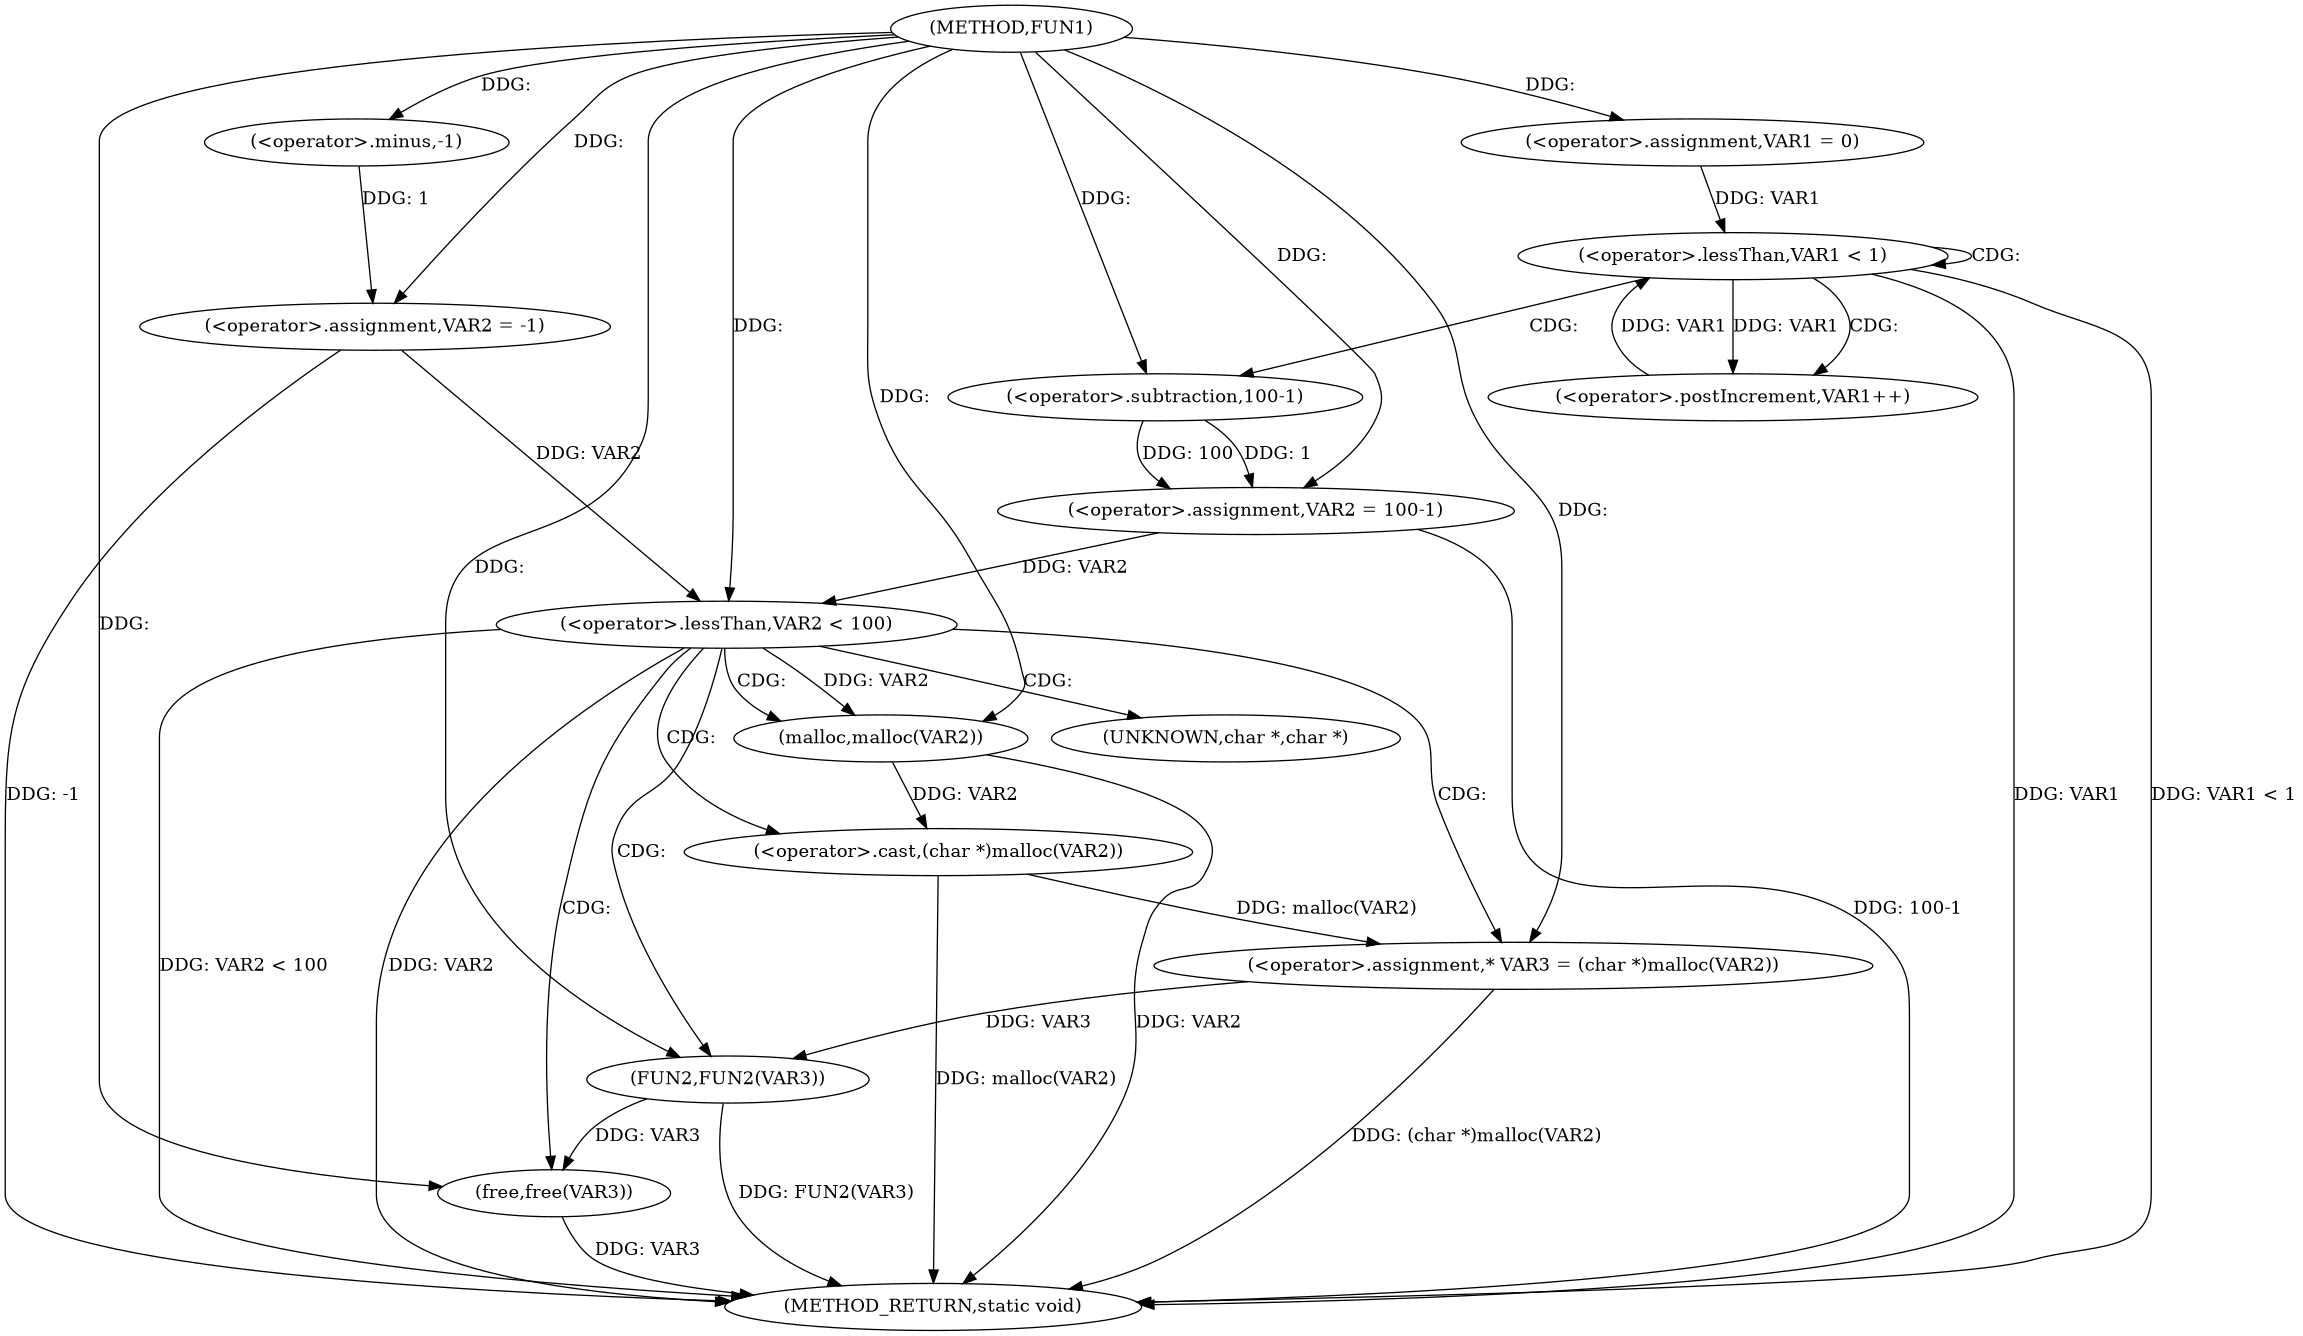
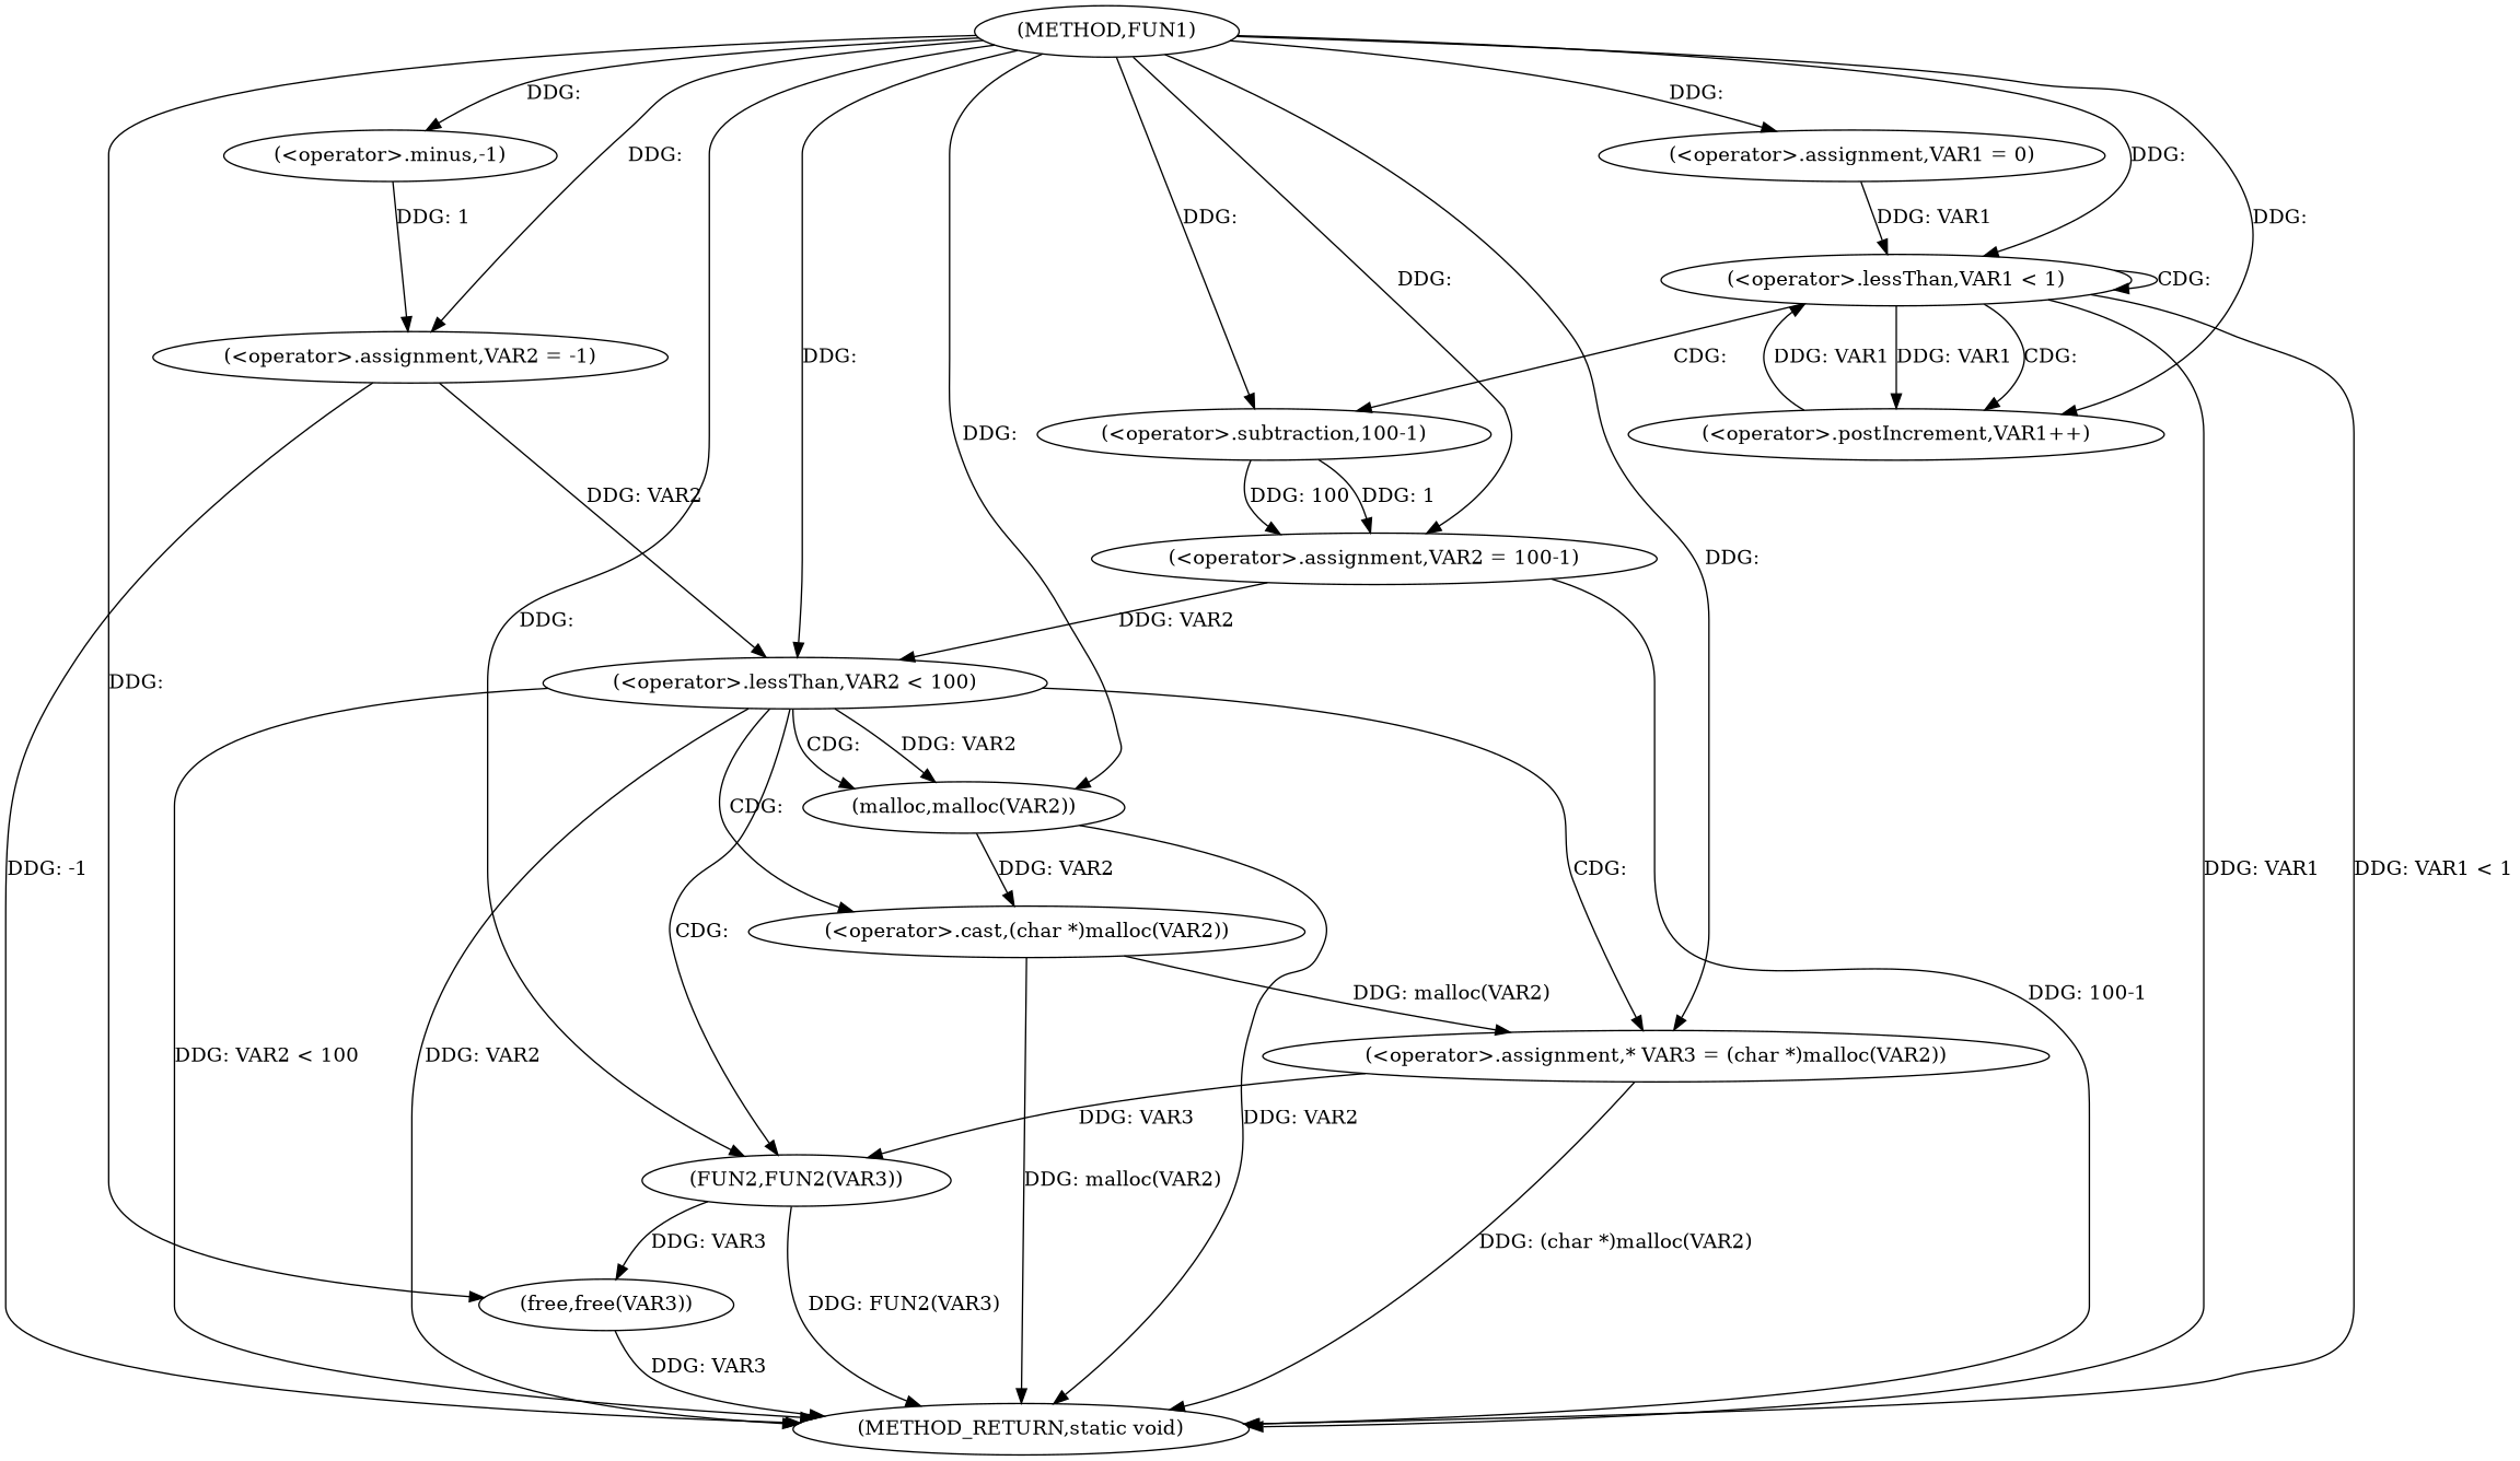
  digraph {
    n1 [label="(METHOD,FUN1)"]
    n2 [label="(<operator>.assignment,VAR2 = -1)"]
    n3 [label="(<operator>.minus,-1)"]
    n4 [label="(<operator>.assignment,VAR1 = 0)"]
    n5 [label="(<operator>.lessThan,VAR1 < 1)"]
    n6 [label="(<operator>.postIncrement,VAR1++)"]
    n7 [label="(<operator>.assignment,VAR2 = 100-1)"]
    n8 [label="(<operator>.subtraction,100-1)"]
    n9 [label="(<operator>.lessThan,VAR2 < 100)"]
    n10 [label="(<operator>.assignment,* VAR3 = (char *)malloc(VAR2))"]
    n11 [label="(malloc,malloc(VAR2))"]
    n12 [label="(FUN2,FUN2(VAR3))"]
    n13 [label="(free,free(VAR3))"]
    n14 [label="(METHOD_RETURN,static void)"]
    n15 [label="(<operator>.cast,(char *)malloc(VAR2))"]
-   n16 [label="(UNKNOWN,char *,char *)"]
    n1 -> n2 [label="DDG: "]
    n1 -> n3 [label="DDG: "]
    n1 -> n4 [label="DDG: "]
+   n1 -> n5 [label="DDG: "]
+   n1 -> n6 [label="DDG: "]
    n1 -> n7 [label="DDG: "]
    n1 -> n8 [label="DDG: "]
    n1 -> n9 [label="DDG: "]
    n1 -> n10 [label="DDG: "]
    n1 -> n11 [label="DDG: "]
    n1 -> n12 [label="DDG: "]
    n1 -> n13 [label="DDG: "]
    n2 -> n9 [label="DDG: VAR2"]
    n2 -> n14 [label="DDG: -1"]
    n3 -> n2 [label="DDG: 1"]
    n4 -> n5 [label="DDG: VAR1"]
    n5 -> n5 [label="CDG: "]
    n5 -> n6 [label="DDG: VAR1"]
    n5 -> n6 [label="CDG: "]
    n5 -> n8 [label="CDG: "]
    n5 -> n14 [label="DDG: VAR1 < 1"]
    n5 -> n14 [label="DDG: VAR1"]
    n6 -> n5 [label="DDG: VAR1"]
    n7 -> n9 [label="DDG: VAR2"]
    n7 -> n14 [label="DDG: 100-1"]
    n8 -> n7 [label="DDG: 100"]
    n8 -> n7 [label="DDG: 1"]
    n9 -> n10 [label="CDG: "]
    n9 -> n11 [label="DDG: VAR2"]
    n9 -> n11 [label="CDG: "]
    n9 -> n12 [label="CDG: "]
-   n9 -> n13 [label="CDG: "]
    n9 -> n14 [label="DDG: VAR2"]
    n9 -> n14 [label="DDG: VAR2 < 100"]
    n9 -> n15 [label="CDG: "]
-   n9 -> n16 [label="CDG: "]
    n10 -> n12 [label="DDG: VAR3"]
    n10 -> n14 [label="DDG: (char *)malloc(VAR2)"]
    n11 -> n14 [label="DDG: VAR2"]
    n11 -> n15 [label="DDG: VAR2"]
    n12 -> n13 [label="DDG: VAR3"]
    n12 -> n14 [label="DDG: FUN2(VAR3)"]
    n13 -> n14 [label="DDG: VAR3"]
    n15 -> n10 [label="DDG: malloc(VAR2)"]
    n15 -> n14 [label="DDG: malloc(VAR2)"]
  }
